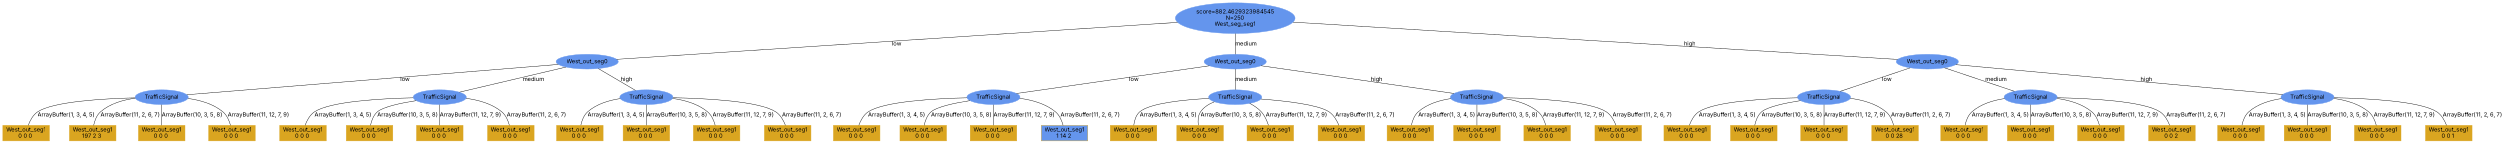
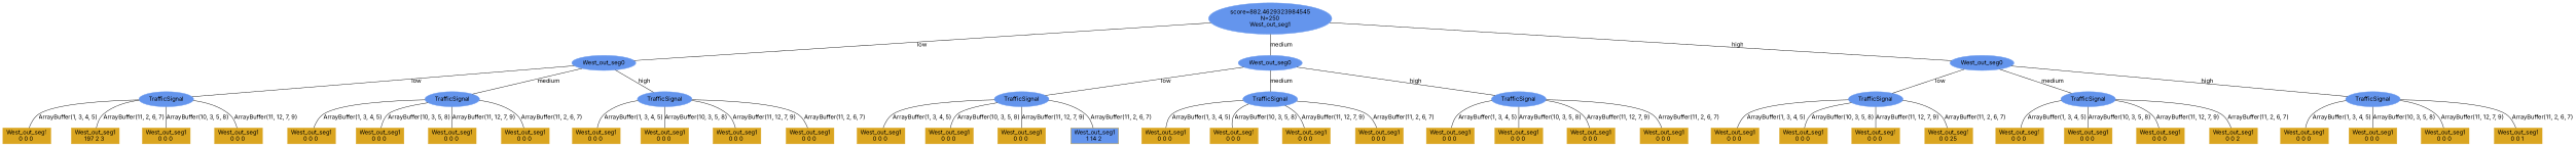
  digraph {
    fontname=Inter
    node [color=goldenrod fontname=Inter shape=box style=filled]
    edge [dir=none fontname=Inter]
-   n1 [color=cornflowerblue label="score=882.4629323984545\nN=250\nWest_seg_seg1" shape=ellipse]
+   n1 [color=cornflowerblue label="score=882.4629323984545\nN=250\nWest_out_seg1" shape=ellipse]
    n2 [color=cornflowerblue label=West_out_seg0 shape=ellipse]
    n3 [color=cornflowerblue label=West_out_seg0 shape=ellipse]
    n4 [color=cornflowerblue label=West_out_seg0 shape=ellipse]
    n5 [label="West_out_seg1\n0 0 0 "]
    n6 [color=cornflowerblue label=TrafficSignal shape=ellipse]
    n7 [color=cornflowerblue label=TrafficSignal shape=ellipse]
    n8 [color=cornflowerblue label=TrafficSignal shape=ellipse]
    n9 [color=cornflowerblue label=TrafficSignal shape=ellipse]
    n10 [color=cornflowerblue label=TrafficSignal shape=ellipse]
    n11 [color=cornflowerblue label=TrafficSignal shape=ellipse]
    n12 [color=cornflowerblue label=TrafficSignal shape=ellipse]
    n13 [color=cornflowerblue label=TrafficSignal shape=ellipse]
    n14 [color=cornflowerblue label=TrafficSignal shape=ellipse]
    n15 [label="West_out_seg1\n0 0 0 "]
    n16 [label="West_out_seg1\n197 2 3 "]
    n17 [label="West_out_seg1\n0 0 0 "]
    n18 [label="West_out_seg1\n0 0 0 "]
    n19 [label="West_out_seg1\n0 0 0 "]
    n20 [label="West_out_seg1\n0 0 0 "]
    n21 [label="West_out_seg1\n0 0 0 "]
    n22 [label="West_out_seg1\n0 0 0 "]
    n23 [label="West_out_seg1\n0 0 0 "]
    n24 [label="West_out_seg1\n0 0 0 "]
    n25 [label="West_out_seg1\n0 0 0 "]
    n26 [label="West_out_seg1\n0 0 0 "]
    n27 [label="West_out_seg1\n0 0 0 "]
    n28 [label="West_out_seg1\n0 0 0 "]
    n29 [label="West_out_seg1\n0 0 0 "]
    n30 [fillcolor=cornflowerblue label="West_out_seg1\n1 14 2 "]
    n31 [label="West_out_seg1\n0 0 0 "]
    n32 [label="West_out_seg1\n0 0 0 "]
    n33 [label="West_out_seg1\n0 0 0 "]
    n34 [label="West_out_seg1\n0 0 0 "]
    n35 [label="West_out_seg1\n0 0 0 "]
    n36 [label="West_out_seg1\n0 0 0 "]
    n37 [label="West_out_seg1\n0 0 0 "]
    n38 [label="West_out_seg1\n0 0 0 "]
    n39 [label="West_out_seg1\n0 0 0 "]
    n40 [label="West_out_seg1\n0 0 0 "]
-   n41 [label="West_out_seg1\n0 0 28 "]
+   n41 [label="West_out_seg1\n0 0 25 "]
    n42 [label="West_out_seg1\n0 0 0 "]
    n43 [label="West_out_seg1\n0 0 0 "]
    n44 [label="West_out_seg1\n0 0 0 "]
    n45 [label="West_out_seg1\n0 0 2 "]
    n46 [label="West_out_seg1\n0 0 0 "]
    n47 [label="West_out_seg1\n0 0 0 "]
    n48 [label="West_out_seg1\n0 0 0 "]
    n49 [label="West_out_seg1\n0 0 1 "]
    subgraph sub_1 {
      rank=same
      n1
    }
    subgraph sub_2 {
      rank=same
      n2
    }
    subgraph sub_3 {
      rank=same
      n3
    }
    subgraph sub_4 {
      rank=same
      n4
    }
    subgraph sub_5 {
      rank=same
      n5
    }
    subgraph sub_6 {
      rank=same
      n6
    }
    subgraph sub_7 {
      rank=same
      n7
    }
    subgraph sub_8 {
      rank=same
      n8
    }
    subgraph sub_9 {
      rank=same
      n9
    }
    subgraph sub_10 {
      rank=same
      n10
    }
    subgraph sub_11 {
      rank=same
      n11
    }
    subgraph sub_12 {
      rank=same
      n12
    }
    subgraph sub_13 {
      rank=same
      n13
    }
    subgraph sub_14 {
      rank=same
      n14
    }
    subgraph sub_15 {
      rank=same
      n15
    }
    subgraph sub_16 {
      rank=same
      n16
    }
    subgraph sub_17 {
      rank=same
      n17
    }
    subgraph sub_18 {
      rank=same
      n18
    }
    subgraph sub_19 {
      rank=same
      n19
    }
    subgraph sub_20 {
      rank=same
      n20
    }
    subgraph sub_21 {
      rank=same
      n21
    }
    subgraph sub_22 {
      rank=same
      n22
    }
    subgraph sub_23 {
      rank=same
      n23
    }
    subgraph sub_24 {
      rank=same
      n24
    }
    subgraph sub_25 {
      rank=same
      n25
    }
    subgraph sub_26 {
      rank=same
      n26
    }
    subgraph sub_27 {
      rank=same
      n27
    }
    subgraph sub_28 {
      rank=same
      n28
    }
    subgraph sub_29 {
      rank=same
      n29
    }
    subgraph sub_30 {
      rank=same
      n30
    }
    subgraph sub_31 {
      rank=same
      n31
    }
    subgraph sub_32 {
      rank=same
      n32
    }
    subgraph sub_33 {
      rank=same
      n33
    }
    subgraph sub_34 {
      rank=same
      n34
    }
    subgraph sub_35 {
      rank=same
      n35
    }
    subgraph sub_36 {
      rank=same
      n36
    }
    subgraph sub_37 {
      rank=same
      n37
    }
    subgraph sub_38 {
      rank=same
      n38
    }
    subgraph sub_39 {
      rank=same
      n39
    }
    subgraph sub_40 {
      rank=same
      n40
    }
    subgraph sub_41 {
      rank=same
      n41
    }
    subgraph sub_42 {
      rank=same
      n42
    }
    subgraph sub_43 {
      rank=same
      n43
    }
    subgraph sub_44 {
      rank=same
      n44
    }
    subgraph sub_45 {
      rank=same
      n45
    }
    subgraph sub_46 {
      rank=same
      n46
    }
    subgraph sub_47 {
      rank=same
      n47
    }
    subgraph sub_48 {
      rank=same
      n48
    }
    subgraph sub_49 {
      rank=same
      n49
    }
    n1 -> n2 [label=low]
    n1 -> n3 [label=medium]
    n1 -> n4 [label=high]
    n2 -> n6 [label=low]
    n2 -> n7 [label=medium]
    n2 -> n8 [label=high]
    n3 -> n9 [label=low]
    n3 -> n10 [label=medium]
    n3 -> n11 [label=high]
    n4 -> n12 [label=low]
    n4 -> n13 [label=medium]
    n4 -> n14 [label=high]
    n6 -> n15 [label="ArrayBuffer(1, 3, 4, 5)"]
    n6 -> n16 [label="ArrayBuffer(11, 2, 6, 7)"]
    n6 -> n17 [label="ArrayBuffer(10, 3, 5, 8)"]
    n6 -> n18 [label="ArrayBuffer(11, 12, 7, 9)"]
    n7 -> n5 [label="ArrayBuffer(1, 3, 4, 5)"]
    n7 -> n19 [label="ArrayBuffer(10, 3, 5, 8)"]
    n7 -> n20 [label="ArrayBuffer(11, 12, 7, 9)"]
    n7 -> n21 [label="ArrayBuffer(11, 2, 6, 7)"]
    n8 -> n22 [label="ArrayBuffer(1, 3, 4, 5)"]
    n8 -> n23 [label="ArrayBuffer(10, 3, 5, 8)"]
    n8 -> n24 [label="ArrayBuffer(11, 12, 7, 9)"]
    n8 -> n25 [label="ArrayBuffer(11, 2, 6, 7)"]
    n9 -> n27 [label="ArrayBuffer(1, 3, 4, 5)"]
    n9 -> n28 [label="ArrayBuffer(10, 3, 5, 8)"]
    n9 -> n29 [label="ArrayBuffer(11, 12, 7, 9)"]
    n9 -> n30 [label="ArrayBuffer(11, 2, 6, 7)"]
    n10 -> n31 [label="ArrayBuffer(1, 3, 4, 5)"]
    n10 -> n32 [label="ArrayBuffer(10, 3, 5, 8)"]
    n10 -> n33 [label="ArrayBuffer(11, 12, 7, 9)"]
    n10 -> n34 [label="ArrayBuffer(11, 2, 6, 7)"]
    n11 -> n35 [label="ArrayBuffer(1, 3, 4, 5)"]
    n11 -> n36 [label="ArrayBuffer(10, 3, 5, 8)"]
    n11 -> n37 [label="ArrayBuffer(11, 12, 7, 9)"]
    n11 -> n38 [label="ArrayBuffer(11, 2, 6, 7)"]
    n12 -> n26 [label="ArrayBuffer(1, 3, 4, 5)"]
    n12 -> n39 [label="ArrayBuffer(10, 3, 5, 8)"]
    n12 -> n40 [label="ArrayBuffer(11, 12, 7, 9)"]
    n12 -> n41 [label="ArrayBuffer(11, 2, 6, 7)"]
    n13 -> n42 [label="ArrayBuffer(1, 3, 4, 5)"]
    n13 -> n43 [label="ArrayBuffer(10, 3, 5, 8)"]
    n13 -> n44 [label="ArrayBuffer(11, 12, 7, 9)"]
    n13 -> n45 [label="ArrayBuffer(11, 2, 6, 7)"]
    n14 -> n46 [label="ArrayBuffer(1, 3, 4, 5)"]
    n14 -> n47 [label="ArrayBuffer(10, 3, 5, 8)"]
    n14 -> n48 [label="ArrayBuffer(11, 12, 7, 9)"]
    n14 -> n49 [label="ArrayBuffer(11, 2, 6, 7)"]
  }
